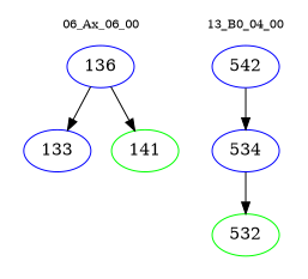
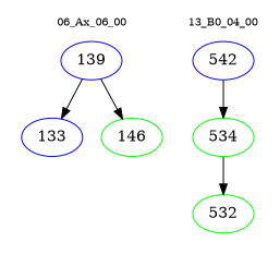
  digraph {
    node [color=blue]
    edge [color=black]
-   n1 [label=136]
+   n1 [label=139]
    n2 [label=133]
-   n3 [color=green label=141]
-   n4 [label=534]
+   n3 [color=green label=146]
+   n4 [color=green label=534]
    n5 [color=green label=532]
    n6 [label=542]
    subgraph cluster_1 {
      color=white
      fontsize=10
      label="06_Ax_06_00"
      n1
      n2
      n3
    }
    subgraph cluster_2 {
      color=white
      fontsize=10
      label="13_B0_04_00"
      n4
      n5
      n6
    }
    n1 -> n2
    n1 -> n3
    n4 -> n5
    n6 -> n4
  }
